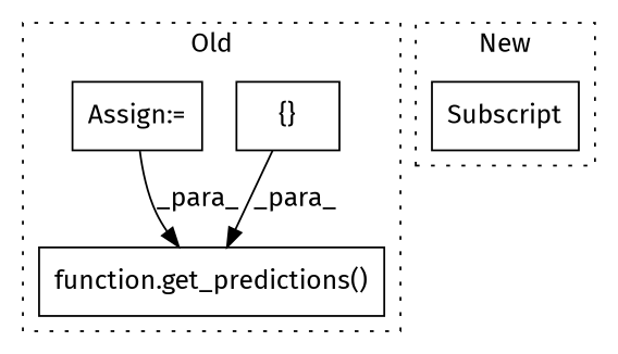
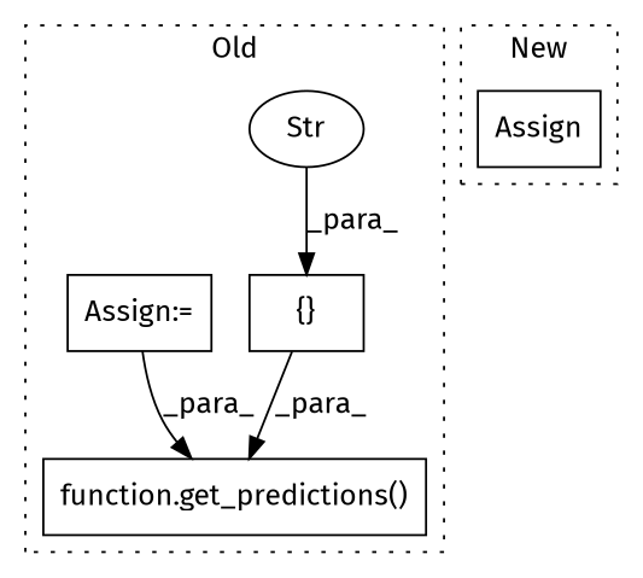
  digraph {
    fontname="Fira Sans"
    node [fontname="Fira Sans" shape=box]
    edge [fontname="Fira Sans"]
    n1 [a=75 l="25,7" label="function.get_predictions()" s="3423,3559"]
    n2 [a=59 l="1,0" label="{}" s="3539,3558"]
+   n3 [a=66 l=10 label=Str s=3548 shape=ellipse]
    n4 [a=68 l=3 label="Assign:=" s=3420]
-   n5 [a=63 l="12,0" label=Subscript s="2068,0"]
+   n5 [a=63 l="12,0" label=Assign s="2068,0"]
    subgraph cluster_1 {
      label=Old
      style=dotted
      n1
      n2
+     n3
      n4
    }
    subgraph cluster_2 {
      label=New
      style=dotted
      n5
    }
    n2 -> n1 [label=_para_]
+   n3 -> n2 [label=_para_]
    n4 -> n1 [label=_para_]
  }
